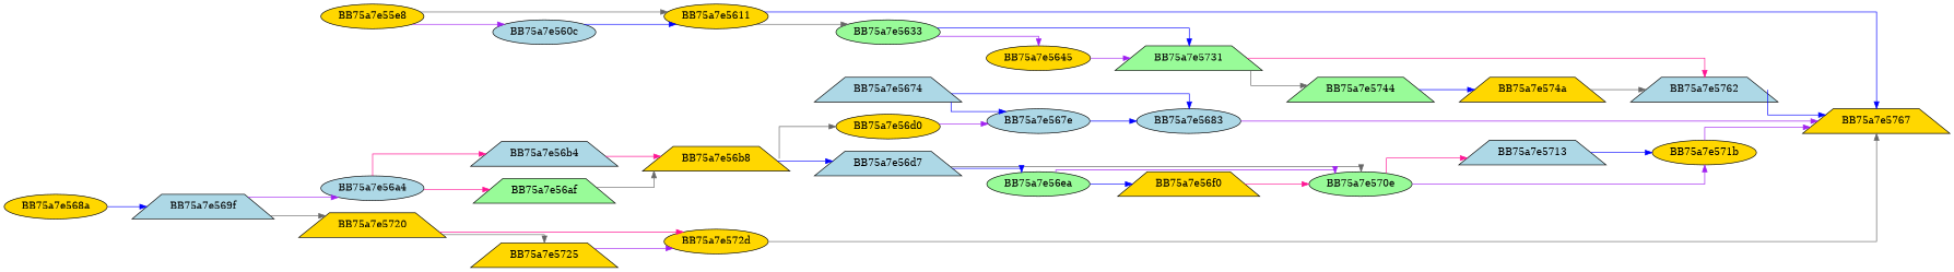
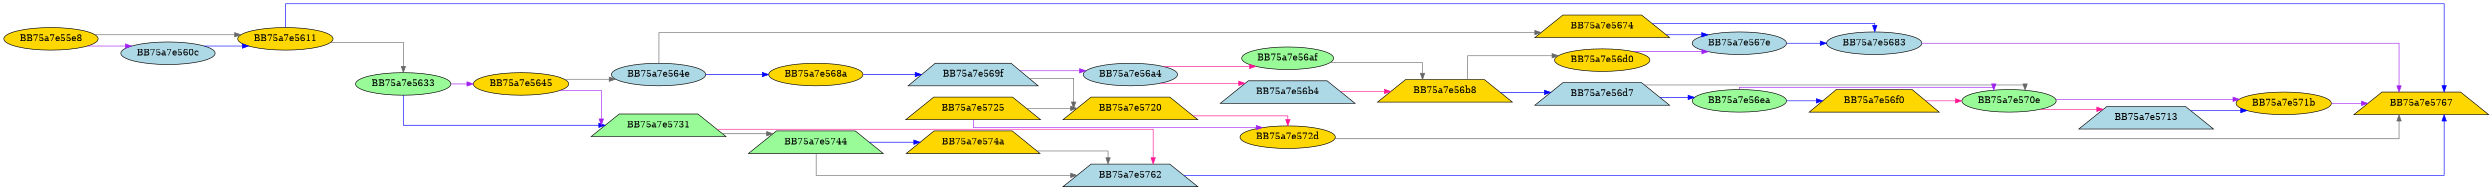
  digraph {
    rankdir=LR
    splines=ortho
    node [fillcolor=gold shape=ellipse style=filled]
    edge [color=blue]
    BB75a7e55e8
    BB75a7e5611
    BB75a7e560c [fillcolor=lightblue]
    BB75a7e5767 [shape=trapezium]
    BB75a7e5633 [fillcolor=palegreen]
    BB75a7e5731 [fillcolor=palegreen shape=trapezium]
    BB75a7e5645
    BB75a7e5762 [fillcolor=lightblue shape=trapezium]
    BB75a7e5744 [fillcolor=palegreen shape=trapezium]
+   BB75a7e564e [fillcolor=lightblue]
    BB75a7e574a [shape=trapezium]
    BB75a7e568a
-   BB75a7e5674 [fillcolor=lightblue shape=trapezium]
+   BB75a7e5674 [shape=trapezium]
    BB75a7e569f [fillcolor=lightblue shape=trapezium]
    BB75a7e5683 [fillcolor=lightblue]
    BB75a7e567e [fillcolor=lightblue]
    BB75a7e5720 [shape=trapezium]
    BB75a7e56a4 [fillcolor=lightblue]
    BB75a7e572d
    BB75a7e5725 [shape=trapezium]
    BB75a7e56b4 [fillcolor=lightblue shape=trapezium]
-   BB75a7e56af [fillcolor=palegreen shape=trapezium]
+   BB75a7e56af [fillcolor=palegreen]
    BB75a7e56b8 [shape=trapezium]
    BB75a7e56d7 [fillcolor=lightblue shape=trapezium]
    BB75a7e56d0
    BB75a7e570e [fillcolor=palegreen]
    BB75a7e56ea [fillcolor=palegreen]
    BB75a7e571b
    BB75a7e5713 [fillcolor=lightblue shape=trapezium]
    BB75a7e56f0 [shape=trapezium]
    BB75a7e55e8 -> BB75a7e5611 [color=gray40]
    BB75a7e55e8 -> BB75a7e560c [color=purple]
    BB75a7e5611 -> BB75a7e5767
    BB75a7e5611 -> BB75a7e5633 [color=gray40]
    BB75a7e560c -> BB75a7e5611
    BB75a7e5633 -> BB75a7e5731
    BB75a7e5633 -> BB75a7e5645 [color=purple]
    BB75a7e5731 -> BB75a7e5762 [color=deeppink]
    BB75a7e5731 -> BB75a7e5744 [color=gray40]
    BB75a7e5645 -> BB75a7e5731 [color=purple]
+   BB75a7e5645 -> BB75a7e564e [color=gray40]
    BB75a7e5762 -> BB75a7e5767
+   BB75a7e5744 -> BB75a7e5762 [color=gray40]
    BB75a7e5744 -> BB75a7e574a
+   BB75a7e564e -> BB75a7e568a
+   BB75a7e564e -> BB75a7e5674 [color=gray40]
    BB75a7e574a -> BB75a7e5762 [color=gray40]
    BB75a7e568a -> BB75a7e569f
    BB75a7e5674 -> BB75a7e5683
    BB75a7e5674 -> BB75a7e567e
    BB75a7e569f -> BB75a7e5720 [color=gray40]
    BB75a7e569f -> BB75a7e56a4 [color=purple]
    BB75a7e5683 -> BB75a7e5767 [color=purple]
    BB75a7e567e -> BB75a7e5683
    BB75a7e5720 -> BB75a7e572d [color=deeppink]
-   BB75a7e5720 -> BB75a7e5725 [color=gray40]
+   BB75a7e5725 -> BB75a7e5720 [color=gray40]
    BB75a7e56a4 -> BB75a7e56b4 [color=deeppink]
    BB75a7e56a4 -> BB75a7e56af [color=deeppink]
    BB75a7e572d -> BB75a7e5767 [color=gray40]
    BB75a7e5725 -> BB75a7e572d [color=purple]
    BB75a7e56b4 -> BB75a7e56b8 [color=deeppink]
    BB75a7e56af -> BB75a7e56b8 [color=gray40]
    BB75a7e56b8 -> BB75a7e56d7
    BB75a7e56b8 -> BB75a7e56d0 [color=gray40]
    BB75a7e56d7 -> BB75a7e570e [color=gray40]
    BB75a7e56d7 -> BB75a7e56ea
    BB75a7e56d0 -> BB75a7e567e [color=purple]
    BB75a7e570e -> BB75a7e571b [color=purple]
    BB75a7e570e -> BB75a7e5713 [color=deeppink]
    BB75a7e56ea -> BB75a7e570e [color=purple]
    BB75a7e56ea -> BB75a7e56f0
    BB75a7e571b -> BB75a7e5767 [color=purple]
    BB75a7e5713 -> BB75a7e571b
    BB75a7e56f0 -> BB75a7e570e [color=deeppink]
  }
